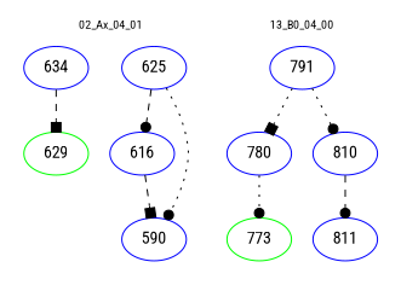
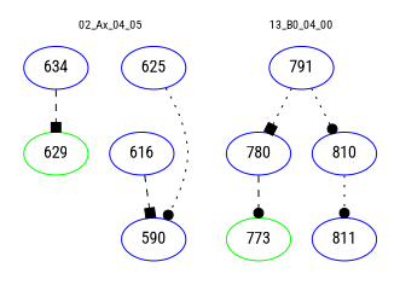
  digraph {
    fontname="Roboto Condensed"
    node [color=blue fontname="Roboto Condensed"]
    edge [arrowhead=dot color=black fontname="Roboto Condensed" style=dashed]
    n1 [label=625]
    n2 [label=616]
    n3 [label=634]
    n4 [label=590]
    n5 [color=green label=629]
    n6 [label=791]
    n7 [label=780]
    n8 [label=810]
    n9 [color=green label=773]
    n10 [label=811]
    subgraph cluster_1 {
      color=white
      fontsize=10
-     label="02_Ax_04_01"
+     label="02_Ax_04_05"
      n1
      n2
      n3
      n4
      n5
    }
    subgraph cluster_2 {
      color=white
      fontsize=10
      label="13_B0_04_00"
      n6
      n7
      n8
      n9
      n10
    }
-   n1 -> n2
    n1 -> n4 [style=dotted]
    n2 -> n4 [arrowhead=box]
    n3 -> n5 [arrowhead=box]
    n6 -> n7 [arrowhead=box style=dotted]
    n6 -> n8 [style=dotted]
-   n7 -> n9 [style=dotted]
-   n8 -> n10
+   n7 -> n9
+   n8 -> n10 [style=dotted]
  }
